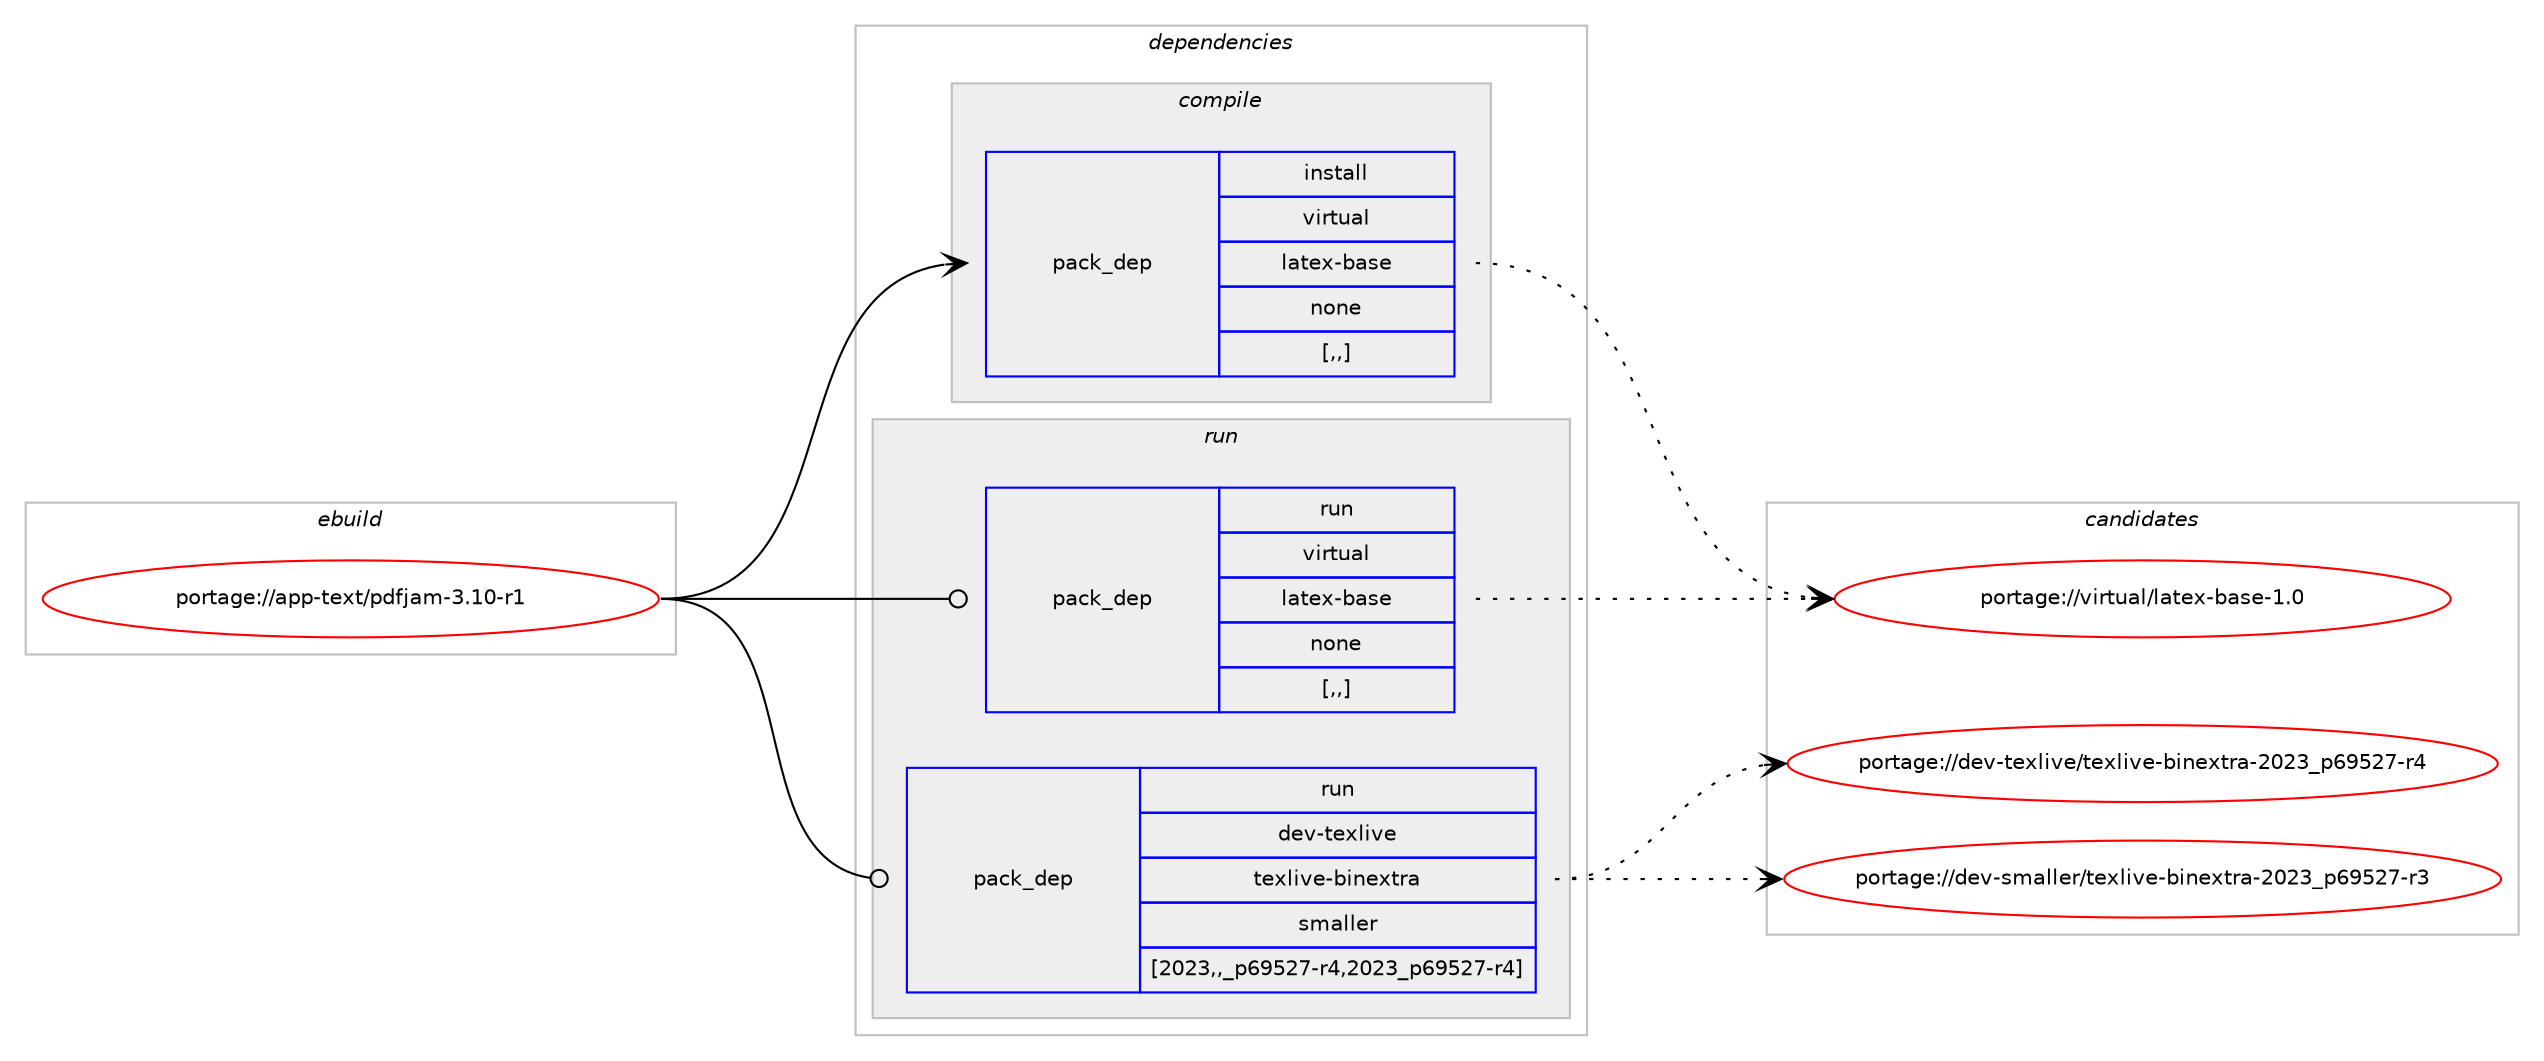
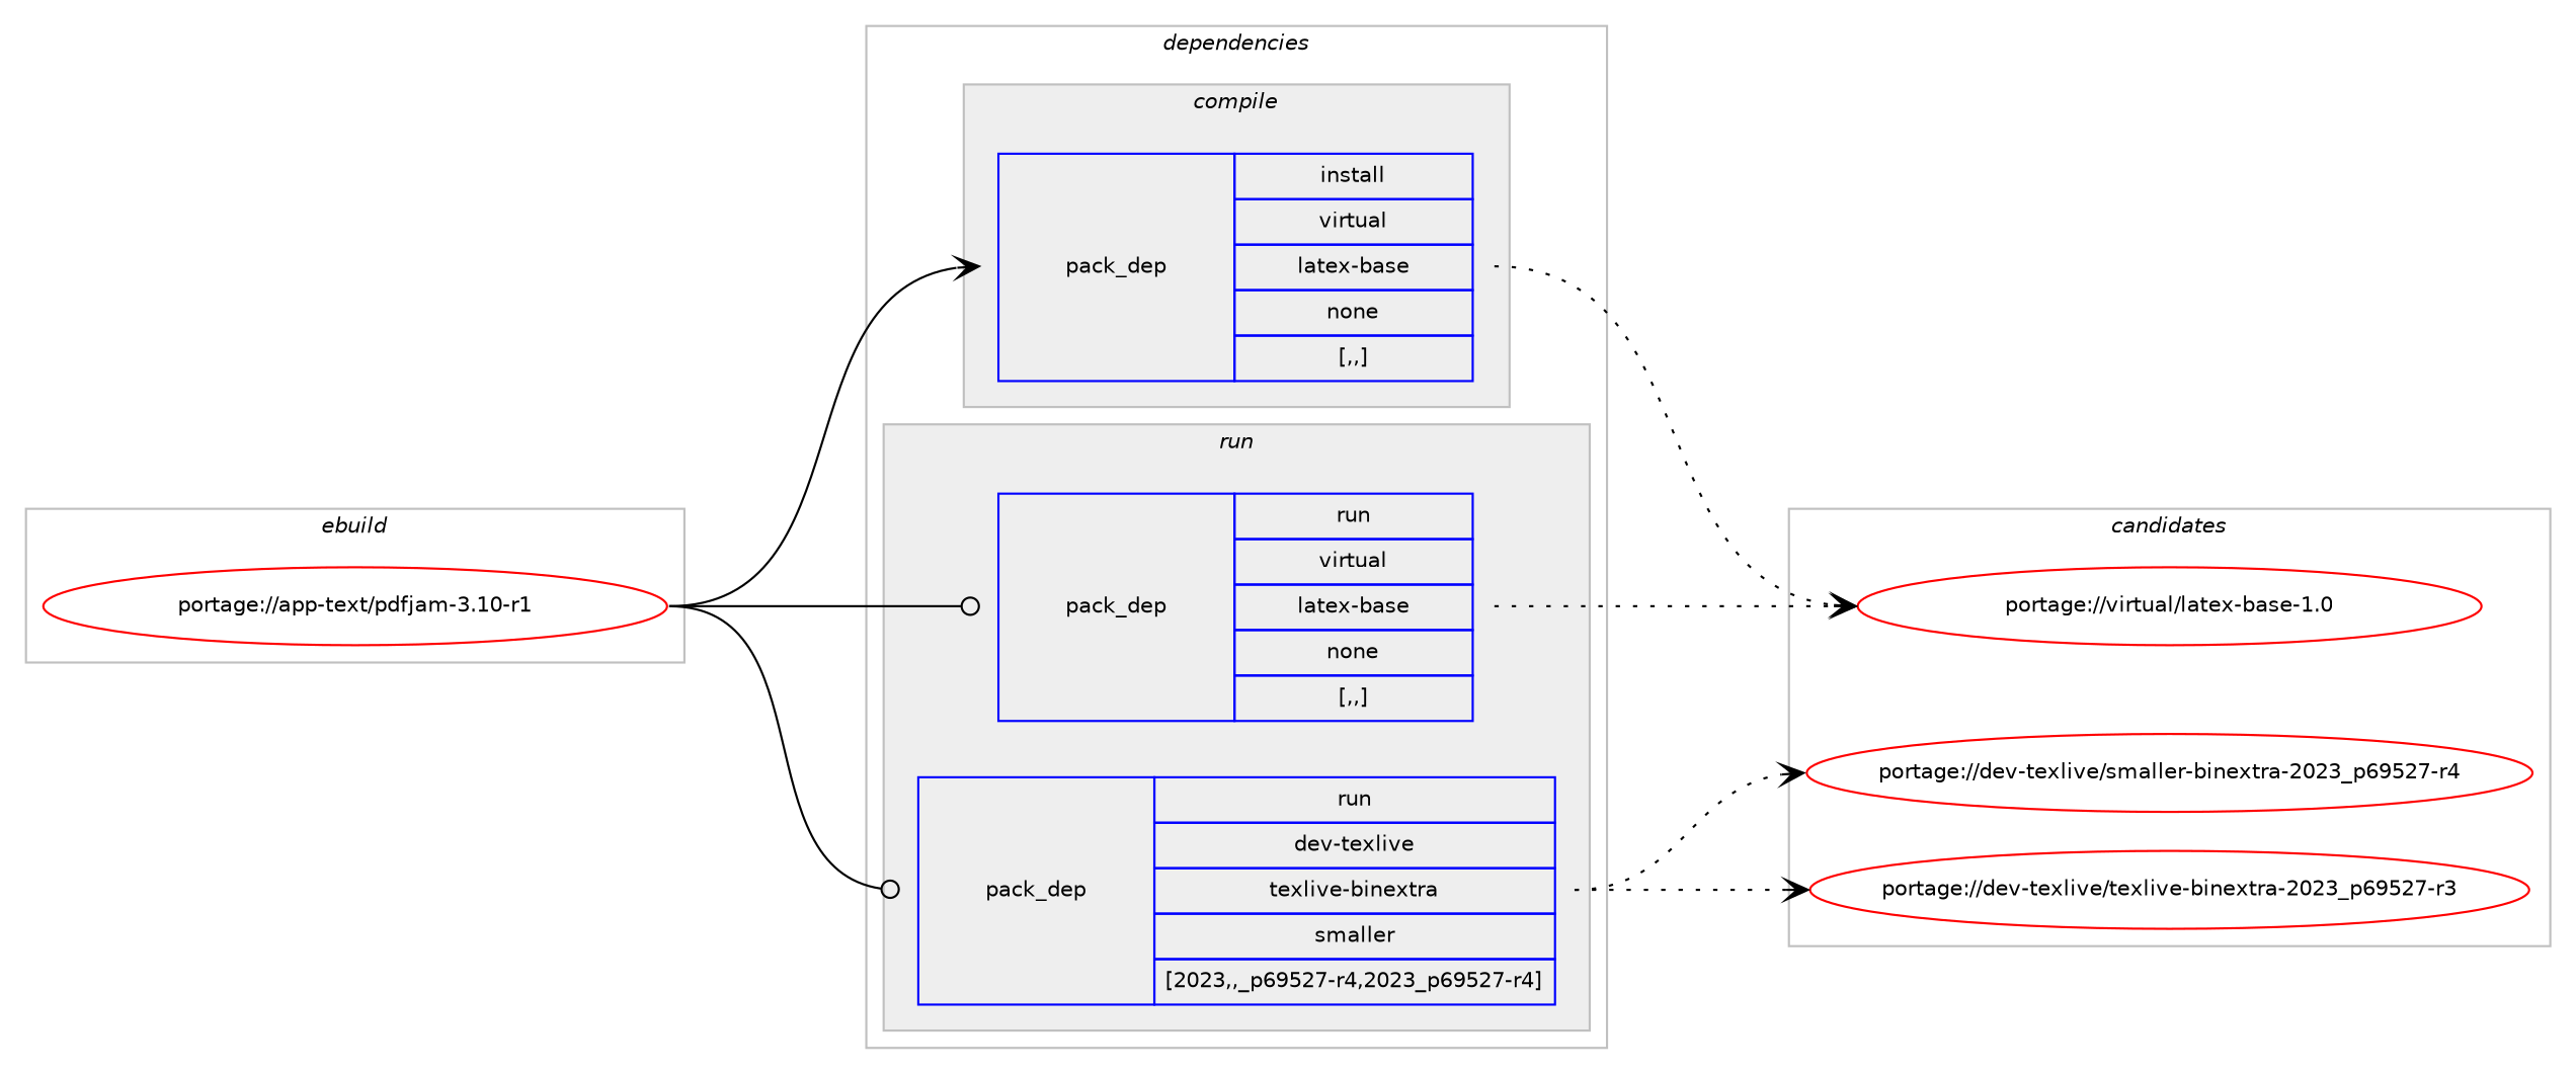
  digraph {
    compound=true
    concentrate=true
    fontname=Helvetica
    fontsize=10
    newrank=true
    rankdir=LR
    ranksep=1.5
    node [color=red fontname=Helvetica fontsize=10]
    edge [arrowhead=vee headport=w style=dotted tailport=e weight=100]
    n1 [label="portage://app-text/pdfjam-3.10-r1" width=4]
    n2 [color=blue label=<<TABLE BORDER="0" CELLBORDER="1" CELLSPACING="0" CELLPADDING="4" WIDTH="220"><TR><TD ROWSPAN="6" CELLPADDING="30">pack_dep</TD></TR><TR><TD WIDTH="110">install</TD></TR><TR><TD>virtual</TD></TR><TR><TD>latex-base</TD></TR><TR><TD>none</TD></TR><TR><TD>[,,]</TD></TR></TABLE>> shape=none]
    n3 [color=blue label=<<TABLE BORDER="0" CELLBORDER="1" CELLSPACING="0" CELLPADDING="4" WIDTH="220"><TR><TD ROWSPAN="6" CELLPADDING="30">pack_dep</TD></TR><TR><TD WIDTH="110">run</TD></TR><TR><TD>virtual</TD></TR><TR><TD>latex-base</TD></TR><TR><TD>none</TD></TR><TR><TD>[,,]</TD></TR></TABLE>> shape=none]
    n4 [color=blue label=<<TABLE BORDER="0" CELLBORDER="1" CELLSPACING="0" CELLPADDING="4" WIDTH="220"><TR><TD ROWSPAN="6" CELLPADDING="30">pack_dep</TD></TR><TR><TD WIDTH="110">run</TD></TR><TR><TD>dev-texlive</TD></TR><TR><TD>texlive-binextra</TD></TR><TR><TD>smaller</TD></TR><TR><TD>[2023,,_p69527-r4,2023_p69527-r4]</TD></TR></TABLE>> shape=none]
    n5 [label="portage://virtual/latex-base-1.0" width=4]
-   n6 [label="portage://dev-texlive/texlive-binextra-2023_p69527-r4" width=4]
-   n7 [label="portage://dev-smaller/texlive-binextra-2023_p69527-r3" width=4]
+   n6 [label="portage://dev-texlive/smaller-binextra-2023_p69527-r4" width=4]
+   n7 [label="portage://dev-texlive/texlive-binextra-2023_p69527-r3" width=4]
    subgraph cluster_1 {
      color=gray
      label=<<i>ebuild</i>>
      n1
    }
    subgraph cluster_2 {
      color=gray
      label=<<i>dependencies</i>>
      subgraph cluster_3 {
        color=gray
        fillcolor="#eeeeee"
        label=<<i>compile</i>>
        style=filled
        subgraph sub_4 {
          color=gray
          fillcolor="#eeeeee"
          label=<<i>compile</i>>
          style=filled
          n2
        }
      }
      subgraph cluster_5 {
        color=gray
        fillcolor="#eeeeee"
        label=<<i>compile and run</i>>
        style=filled
      }
      subgraph cluster_6 {
        color=gray
        fillcolor="#eeeeee"
        label=<<i>run</i>>
        style=filled
        subgraph sub_7 {
          color=gray
          fillcolor="#eeeeee"
          label=<<i>run</i>>
          style=filled
          n3
        }
        subgraph sub_8 {
          color=gray
          fillcolor="#eeeeee"
          label=<<i>run</i>>
          style=filled
          n4
        }
      }
    }
    subgraph cluster_9 {
      color=gray
      label=<<i>candidates</i>>
      rank=same
      subgraph sub_10 {
        color=black
        label=<<i>candidates</i>>
        nodesep=1
        rank=same
        n5
      }
      subgraph sub_11 {
        color=black
        label=<<i>candidates</i>>
        nodesep=1
        rank=same
        n5
      }
      subgraph sub_12 {
        color=black
        label=<<i>candidates</i>>
        nodesep=1
        rank=same
        n6
        n7
      }
    }
    n1 -> n2 [style=solid weight=20]
    n1 -> n3 [arrowhead=odot style=solid weight=20]
    n1 -> n4 [arrowhead=odot style=solid weight=20]
    n2 -> n5
    n3 -> n5
    n4 -> n6
    n4 -> n7
  }
